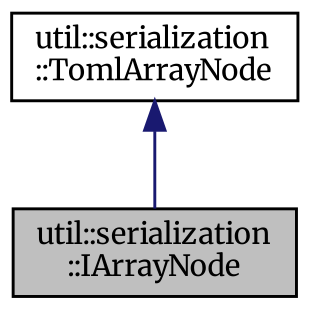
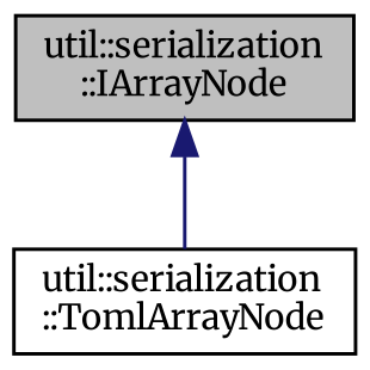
  digraph {
    fontname=Merriweather
    node [color=black fontname=Merriweather fontsize=10 shape=record style=filled]
    n1 [fillcolor=grey75 fontcolor=black height=0.2 label="util::serialization\l::IArrayNode" width=0.4]
    n2 [fillcolor=white height=0.2 label="util::serialization\l::TomlArrayNode" width=0.4]
-   n2 -> n1 [color=midnightblue dir=back fontname=Merriweather fontsize=10 labelfontname=Helvetica labelfontsize=10 style=solid]
+   n1 -> n2 [color=midnightblue dir=back fontname=Merriweather fontsize=10 labelfontname=Helvetica labelfontsize=10 style=solid]
  }
